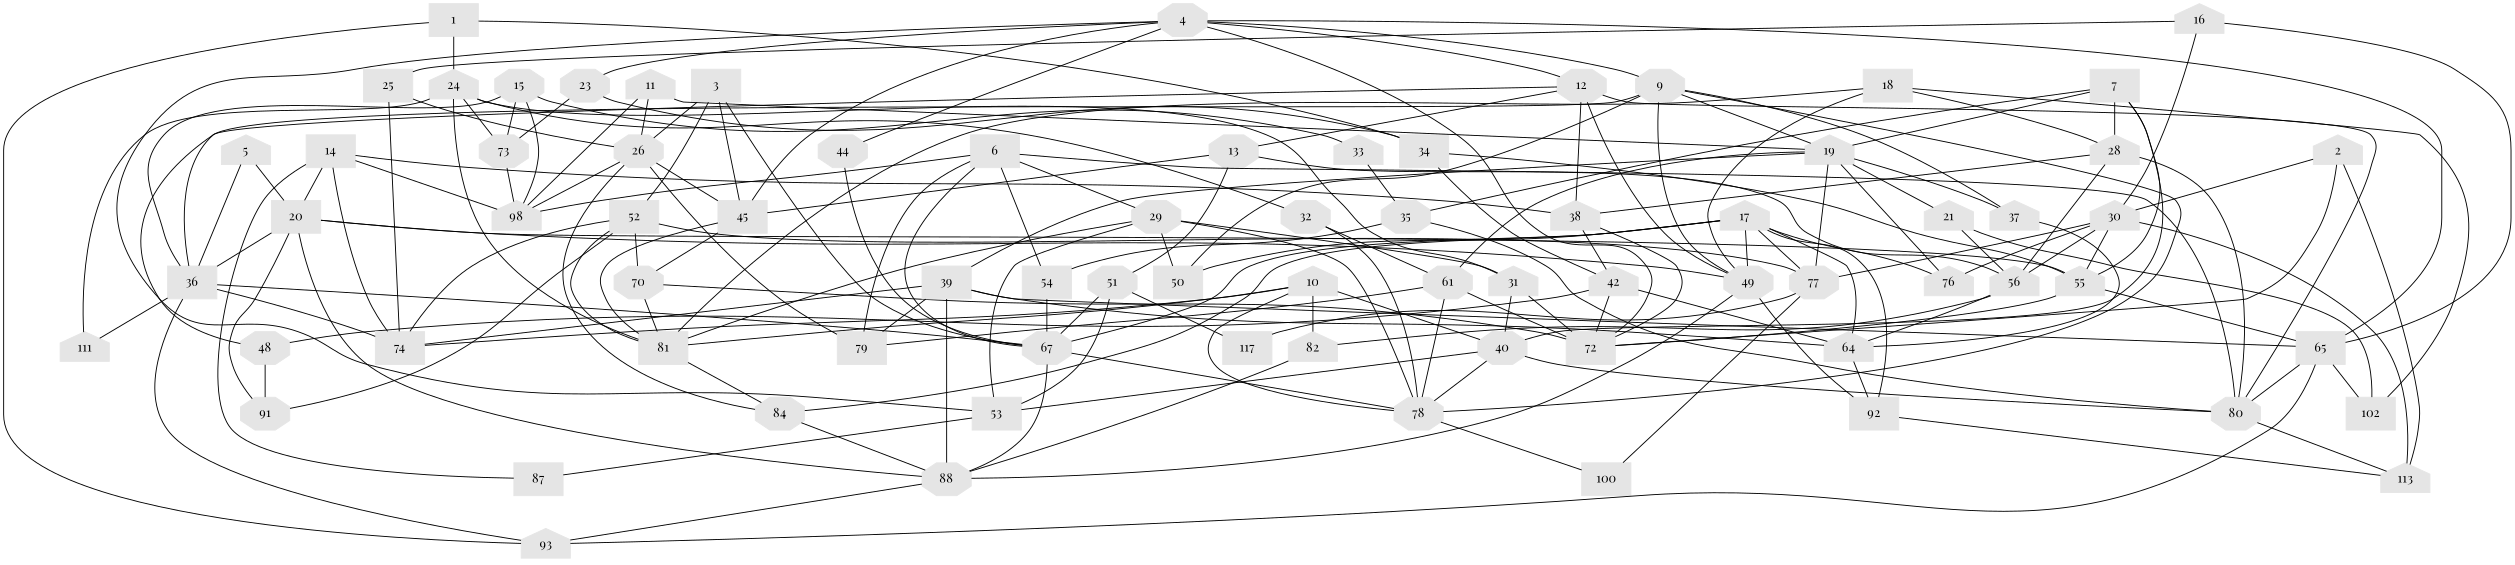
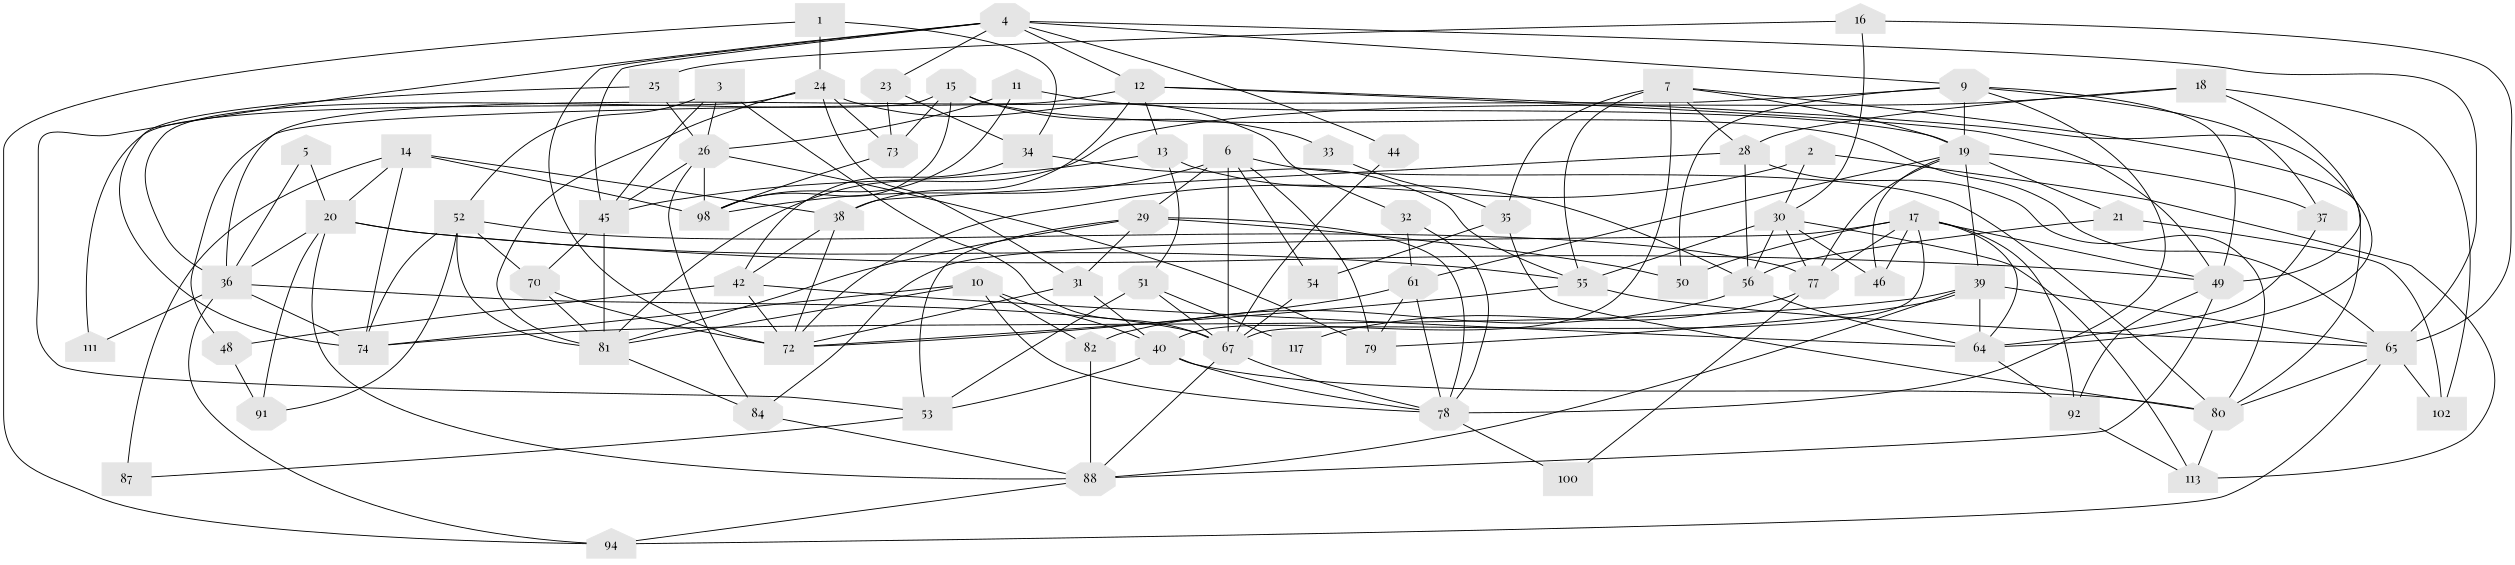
  graph {
    fontname="Playfair Display"
    node [color=gray90 fontname="Playfair Display" shape=box style=filled]
    edge [fontname="Playfair Display"]
    1 [super="+90"]
    24 [shape=house super="+62"]
    34
-   94 [shape=house label=93]
+   94 [shape=house]
    81 [super="+106"]
    73 [shape=octagon]
    31 [shape=house]
    32 [shape=octagon]
    111 [shape=house]
    55 [shape=house super="+59"]
    42 [shape=house super="+58"]
    2 [shape=house super="+75"]
    30 [shape=house super="+116"]
    72 [super="+107"]
    113 [shape=house]
    56 [shape=house super="+86"]
-   76 [shape=house super="+110"]
+   76 [shape=house super="+110" label=46]
    77 [shape=octagon super="+115"]
    3 [super="+83"]
    26 [shape=octagon super="+104"]
    45 [super="+103"]
    52 [super="+105"]
    67 [shape=octagon super="+85"]
    79
    98 [shape=house super="+112"]
    84 [shape=octagon]
    70 [shape=octagon]
    74 [super="+95"]
    91 [shape=octagon]
    78 [shape=octagon]
    88 [shape=octagon super="+114"]
    4 [shape=octagon super="+57"]
    9 [shape=octagon super="+66"]
    12 [shape=octagon super="+41"]
    23 [shape=octagon]
    44 [shape=octagon]
    53 [super="+101"]
    65 [super="+99"]
    19 [shape=house super="+60"]
    37 [shape=house]
    49 [shape=octagon super="+71"]
    50
    48 [shape=octagon]
    36 [super="+46"]
    80 [shape=octagon super="+93"]
    13 [shape=octagon]
    38 [shape=house super="+69"]
    87
    102
    20 [super="+27"]
    5 [shape=house]
    29 [shape=octagon super="+47"]
    6
    54
    7 [super="+8"]
    28 [shape=house super="+109"]
    35 [shape=octagon]
    40 [shape=octagon super="+89"]
    64 [shape=house super="+108"]
    21 [shape=house]
    39 [super="+63"]
    61 [shape=octagon super="+68"]
    92
    100
    10 [shape=house super="+22"]
    82 [shape=house]
    11 [shape=house]
    51 [shape=octagon]
    117
    14 [super="+43"]
    15 [shape=octagon super="+97"]
    33 [shape=house]
    16 [shape=house]
    25
    17 [shape=house super="+96"]
    18
    1 -- 24
    1 -- 34
    1 -- 94
    24 -- 81
    24 -- 73
    24 -- 31
    24 -- 32
    24 -- 111
    34 -- 55
    34 -- 42
    81 -- 84
    73 -- 98
    31 -- 72
    31 -- 40
    32 -- 78
    32 -- 61
    55 -- 72
    55 -- 65
    42 -- 72
    42 -- 48
    42 -- 64
    2 -- 30
    2 -- 72
    2 -- 113
    30 -- 55
    30 -- 113
    30 -- 56
    30 -- 76
    30 -- 77
    56 -- 64
    56 -- 82
    77 -- 100
    77 -- 117
    3 -- 26
    3 -- 45
    3 -- 52
    3 -- 67
    26 -- 45
    26 -- 79
    26 -- 98 [weight=2]
    26 -- 84
    45 -- 81
    45 -- 70
    52 -- 81
    52 -- 77
    52 -- 70
    52 -- 74
    52 -- 91
    67 -- 78
    67 -- 88
    84 -- 88
    70 -- 81
    70 -- 72
    78 -- 100
    88 -- 94
    4 -- 72
    4 -- 45
    4 -- 9
    4 -- 12
    4 -- 23
    4 -- 44
    4 -- 53
    4 -- 65
    9 -- 78
    9 -- 19
    9 -- 37
    9 -- 49
    9 -- 50
    9 -- 48
    12 -- 49
    12 -- 36
    12 -- 80
    12 -- 13
    12 -- 38
    23 -- 34
    23 -- 73
    44 -- 67
    53 -- 87
    65 -- 94
    65 -- 80
    65 -- 102
    19 -- 76
    19 -- 77
    19 -- 37
    19 -- 21
    19 -- 39
    19 -- 61
    37 -- 64
    49 -- 88
    49 -- 92
    48 -- 91
    36 -- 94
    36 -- 111
    36 -- 67
    36 -- 74
    80 -- 113
    13 -- 56
    13 -- 45
    13 -- 51
    38 -- 42
    38 -- 72 [weight=2]
    20 -- 55
    20 -- 91
    20 -- 88
    20 -- 49
    20 -- 36
    5 -- 36
    5 -- 20
    29 -- 81
    29 -- 31
    29 -- 78
    29 -- 53
    29 -- 50
    6 -- 67
    6 -- 79
    6 -- 98
    6 -- 80
    6 -- 29
    6 -- 54
    54 -- 67
    7 -- 55
    7 -- 19
    7 -- 28
    7 -- 35
    7 -- 40
+   7 -- 64
    28 -- 56
    28 -- 80
    28 -- 38
    35 -- 80
    35 -- 54
    40 -- 78
    40 -- 53
    40 -- 80
    64 -- 92
    21 -- 56
    21 -- 102
    39 -- 79
    39 -- 74
    39 -- 88
    39 -- 65
    39 -- 64
    61 -- 72
    61 -- 79
    61 -- 78
    92 -- 113
    10 -- 81
    10 -- 74
    10 -- 78
    10 -- 40
    10 -- 82
    82 -- 88
    11 -- 26
    11 -- 98
    11 -- 19
    51 -- 67
    51 -- 53
    51 -- 117
    14 -- 98
    14 -- 74
    14 -- 38 [weight=2]
    14 -- 87
    14 -- 20
    15 -- 73
    15 -- 98
+   15 -- 65
    15 -- 36
    15 -- 33
    33 -- 35
    16 -- 30
    16 -- 65
    16 -- 25
    25 -- 26
    25 -- 74
    17 -- 76
    17 -- 77
    17 -- 67
    17 -- 84
    17 -- 49
    17 -- 50
    17 -- 64
    17 -- 92
    18 -- 81
    18 -- 49
    18 -- 102
    18 -- 28
  }
